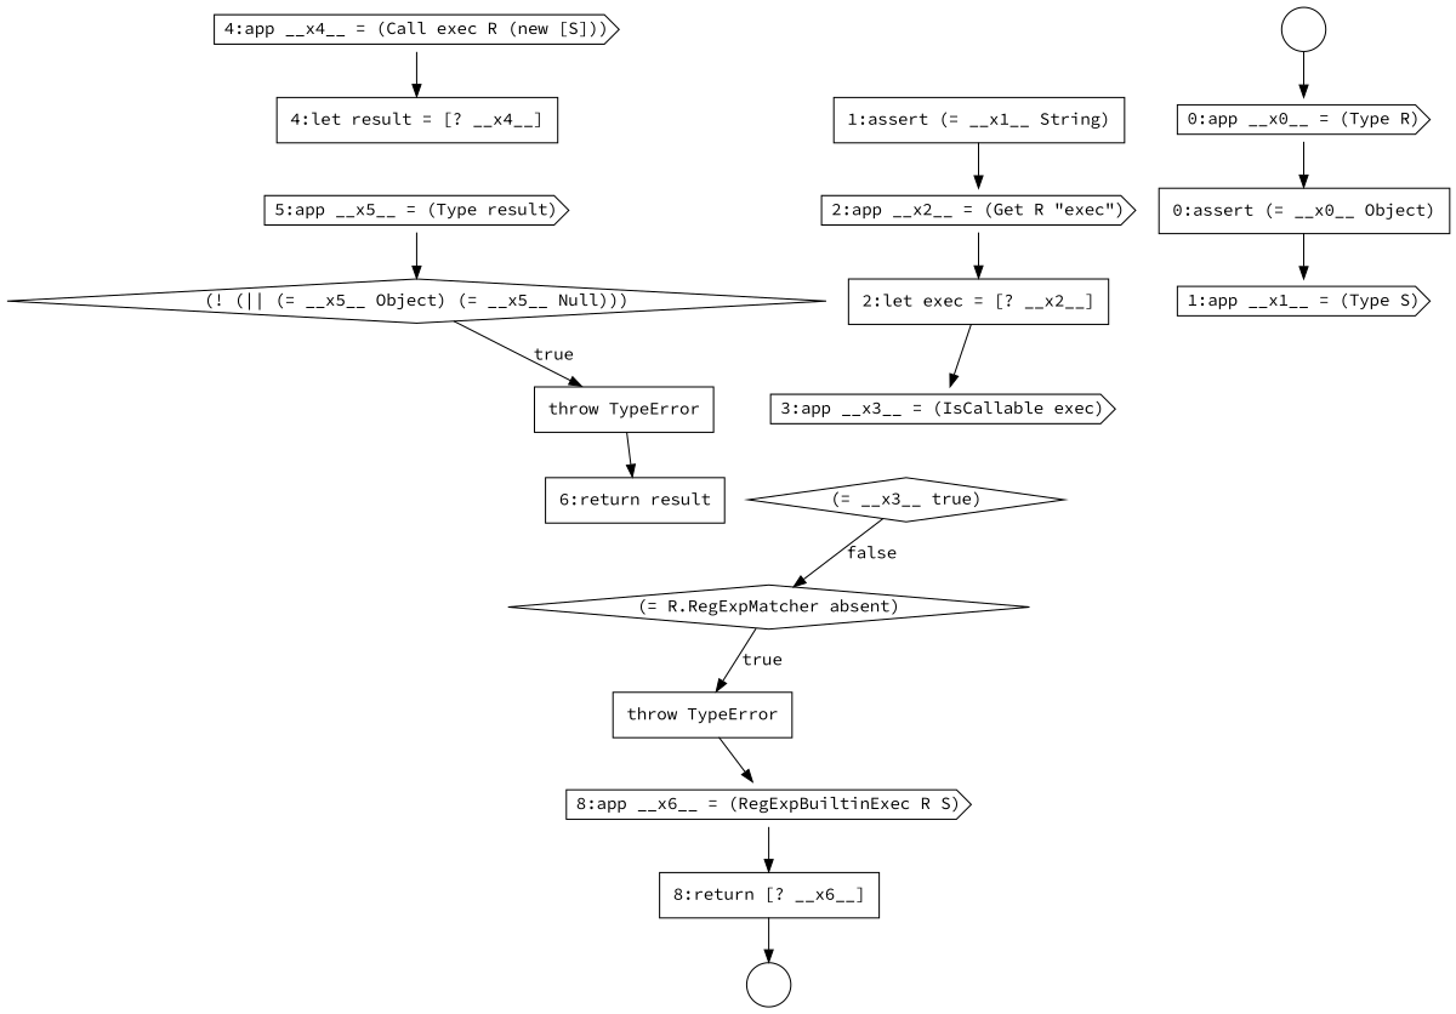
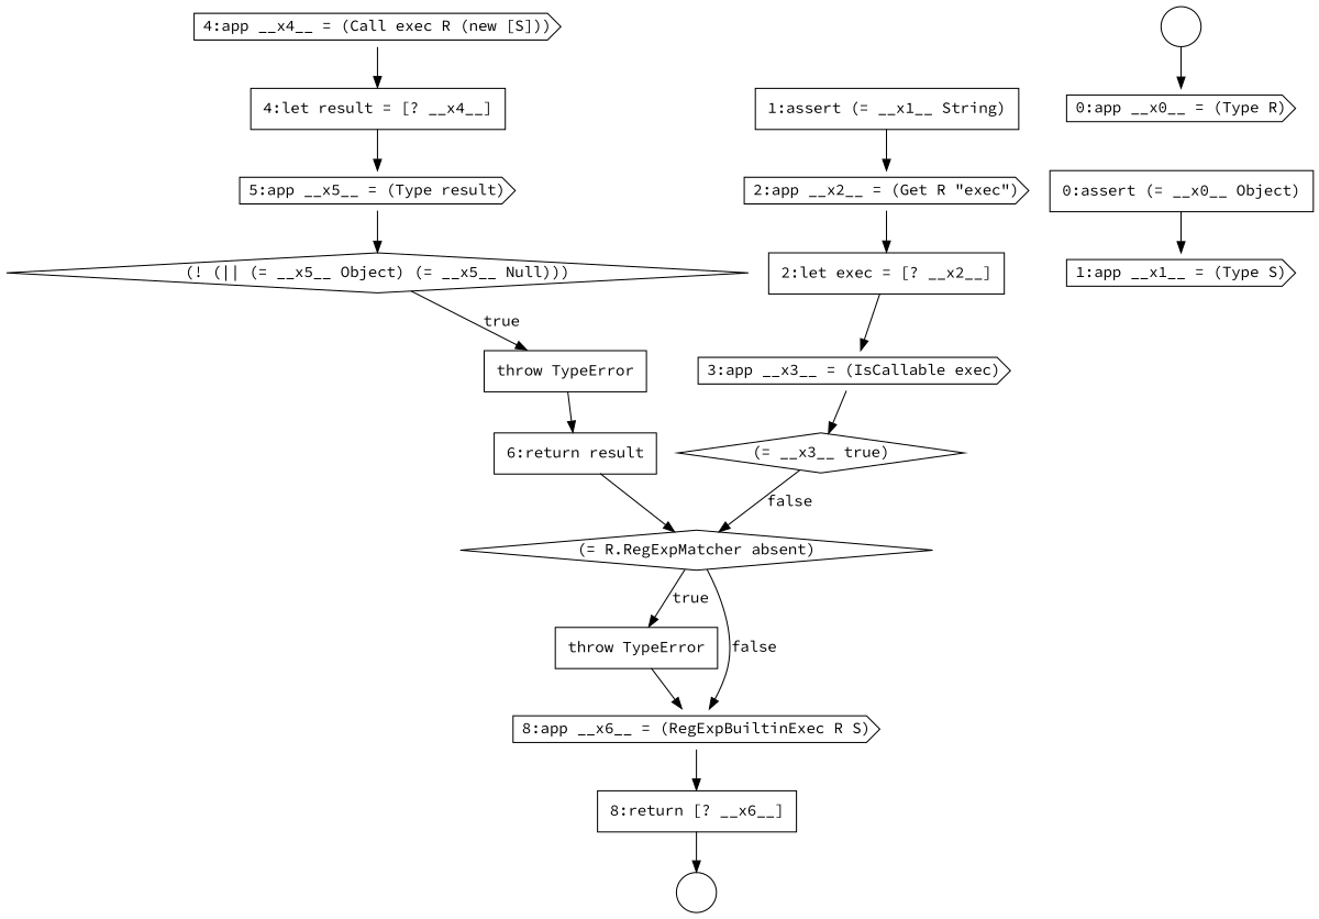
  digraph {
    fontname="Source Code Pro"
    node [color=black fillcolor=white fontname="Source Code Pro" shape=none style=filled]
    edge [color=black fontname="Source Code Pro"]
    n1 [label=<<font color="black">3:app __x3__ = (IsCallable exec)</font>> shape=cds]
    n2 [label=<<font color="black">(= __x3__ true)</font>> shape=diamond]
    n3 [label=<<font color="black">(= R.RegExpMatcher absent)</font>> shape=diamond]
    n4 [label=<<font color="black">     <table border="0" cellborder="1" cellspacing="0" cellpadding="10">       <tr><td align="left">1:assert (= __x1__ String)</td></tr>     </table>   </font>> margin=0]
    n5 [label=<<font color="black">2:app __x2__ = (Get R &quot;exec&quot;)</font>> shape=cds]
    n6 [label=<<font color="black">     <table border="0" cellborder="1" cellspacing="0" cellpadding="10">       <tr><td align="left">2:let exec = [? __x2__]</td></tr>     </table>   </font>> margin=0]
    n7 [label=<<font color="black">5:app __x5__ = (Type result)</font>> shape=cds]
    n8 [label=<<font color="black">(! (|| (= __x5__ Object) (= __x5__ Null)))</font>> shape=diamond]
    n9 [label=<<font color="black">     <table border="0" cellborder="1" cellspacing="0" cellpadding="10">       <tr><td align="left">throw TypeError</td></tr>     </table>   </font>> margin=0]
    n10 [label=<<font color="black">     <table border="0" cellborder="1" cellspacing="0" cellpadding="10">       <tr><td align="left">throw TypeError</td></tr>     </table>   </font>> margin=0]
    n11 [label=<<font color="black">8:app __x6__ = (RegExpBuiltinExec R S)</font>> shape=cds]
    n12 [label=<<font color="black">4:app __x4__ = (Call exec R (new [S]))</font>> shape=cds]
    n13 [label=<<font color="black">     <table border="0" cellborder="1" cellspacing="0" cellpadding="10">       <tr><td align="left">4:let result = [? __x4__]</td></tr>     </table>   </font>> margin=0]
    n14 [label=<<font color="black">1:app __x1__ = (Type S)</font>> shape=cds]
    n15 [label=" " shape=circle]
    n16 [label=<<font color="black">0:app __x0__ = (Type R)</font>> shape=cds]
    n17 [label=<<font color="black">     <table border="0" cellborder="1" cellspacing="0" cellpadding="10">       <tr><td align="left">0:assert (= __x0__ Object)</td></tr>     </table>   </font>> margin=0]
    n18 [label=<<font color="black">     <table border="0" cellborder="1" cellspacing="0" cellpadding="10">       <tr><td align="left">8:return [? __x6__]</td></tr>     </table>   </font>> margin=0]
    n19 [label=" " shape=circle]
    n20 [label=<<font color="black">     <table border="0" cellborder="1" cellspacing="0" cellpadding="10">       <tr><td align="left">6:return result</td></tr>     </table>   </font>> margin=0]
+   n1 -> n2
    n2 -> n3 [label=<<font color="black">false</font>>]
    n3 -> n10 [label=<<font color="black">true</font>>]
+   n3 -> n11 [label=<<font color="black">false</font>>]
    n4 -> n5
    n5 -> n6
    n6 -> n1
    n7 -> n8
    n8 -> n9 [label=<<font color="black">true</font>>]
    n9 -> n20
    n10 -> n11
    n11 -> n18
    n12 -> n13
+   n13 -> n7
    n15 -> n16
-   n16 -> n17
    n17 -> n14
    n18 -> n19
+   n20 -> n3
  }
